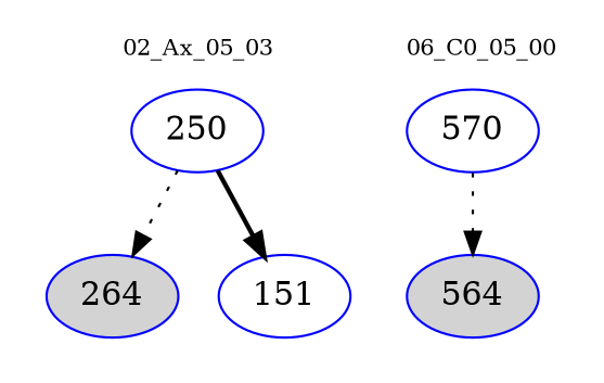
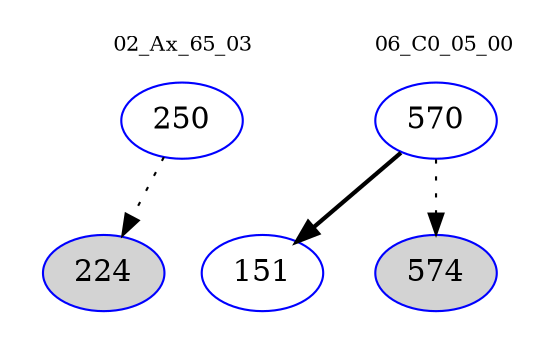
  digraph {
    node [color=blue fillcolor=white style=filled]
    edge [color=black style=dotted]
    n1 [label=250]
    n2 [label=151]
-   n3 [fillcolor=lightgrey label=264]
+   n3 [fillcolor=lightgrey label=224]
    n4 [label=570]
-   n5 [fillcolor=lightgrey label=564]
+   n5 [fillcolor=lightgrey label=574]
    subgraph cluster_1 {
      color=white
      fontsize=10
-     label="02_Ax_05_03"
+     label="02_Ax_65_03"
      n1
      n2
      n3
    }
    subgraph cluster_2 {
      color=white
      fontsize=10
      label="06_C0_05_00"
      n4
      n5
    }
-   n1 -> n2 [style=bold]
+   n4 -> n2 [style=bold]
    n1 -> n3
    n4 -> n5
  }
